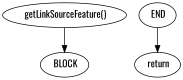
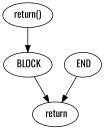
  digraph {
    fontname=Oswald
    node [fontname=Oswald]
    edge [color=black fontname=Oswald]
-   n1 [label=" getLinkSourceFeature()"]
+   n1 [label="return()"]
    n2 [label=" BLOCK"]
    n3 [label=" return"]
    n4 [label=" END"]
    n1 -> n2
+   n2 -> n3
    n4 -> n3
  }
